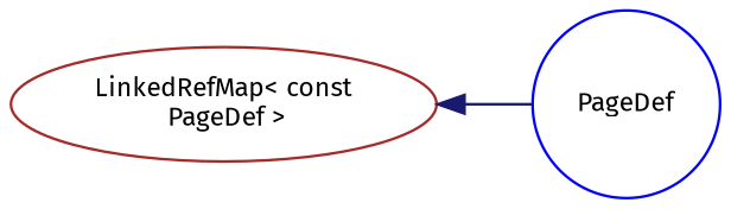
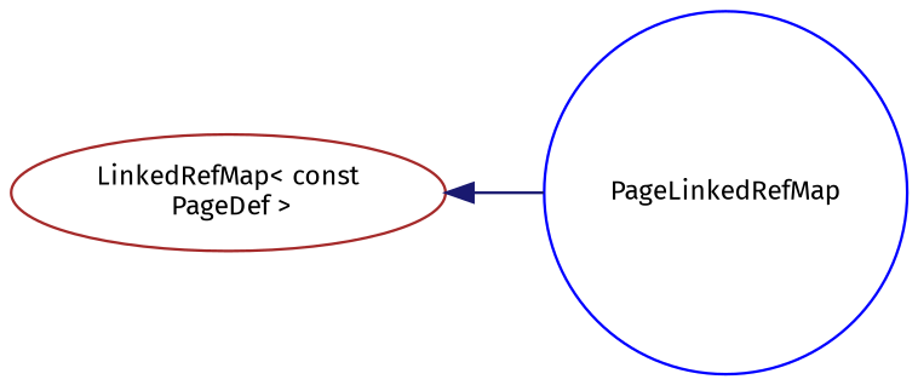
  digraph {
    rankdir=LR
    fontname="Fira Sans"
    node [fillcolor=white fontname="Fira Sans" fontsize=10 style=filled]
    n1 [color=brown height=0.2 label="LinkedRefMap\< const\l PageDef \>" shape=ellipse width=0.4]
-   n2 [color=blue height=0.2 label=PageDef shape=circle width=0.4]
+   n2 [color=blue height=0.2 label=PageLinkedRefMap shape=circle width=0.4]
    n1 -> n2 [color=midnightblue dir=back fontname="Fira Sans" fontsize=10 labelfontname=Helvetica labelfontsize=10 style=solid]
  }
